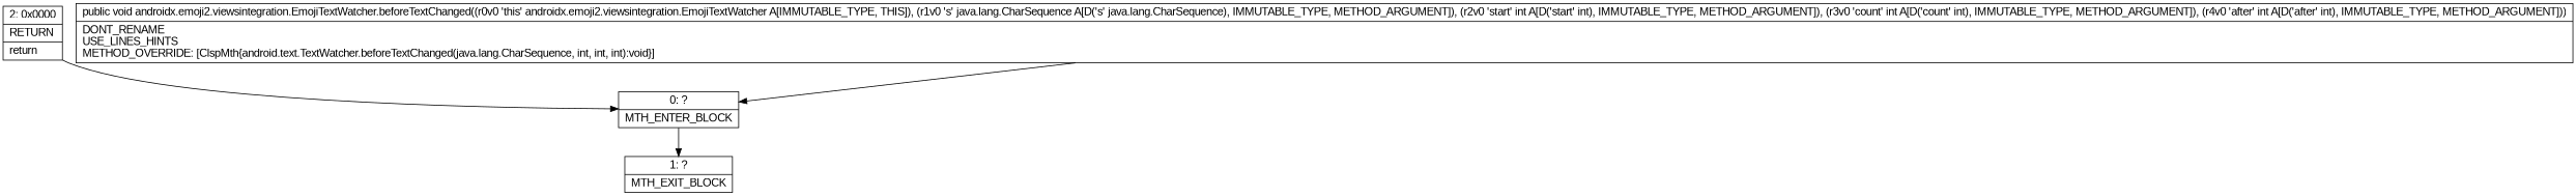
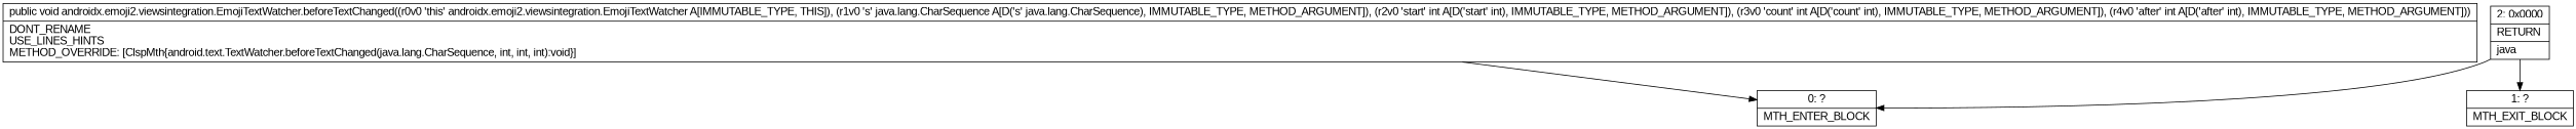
  digraph {
    fontname="Liberation Sans"
    node [fontname="Liberation Sans" shape=record]
    edge [fontname="Liberation Sans"]
    n1 [label="{0\:\ ?|MTH_ENTER_BLOCK\l}"]
-   n2 [label="{2\:\ 0x0000|RETURN\l|return\l}"]
+   n2 [label="{2\:\ 0x0000|RETURN\l|java\l}"]
    n3 [label="{1\:\ ?|MTH_EXIT_BLOCK\l}"]
    n4 [label="{public void androidx.emoji2.viewsintegration.EmojiTextWatcher.beforeTextChanged((r0v0 'this' androidx.emoji2.viewsintegration.EmojiTextWatcher A[IMMUTABLE_TYPE, THIS]), (r1v0 's' java.lang.CharSequence A[D('s' java.lang.CharSequence), IMMUTABLE_TYPE, METHOD_ARGUMENT]), (r2v0 'start' int A[D('start' int), IMMUTABLE_TYPE, METHOD_ARGUMENT]), (r3v0 'count' int A[D('count' int), IMMUTABLE_TYPE, METHOD_ARGUMENT]), (r4v0 'after' int A[D('after' int), IMMUTABLE_TYPE, METHOD_ARGUMENT]))  | DONT_RENAME\lUSE_LINES_HINTS\lMETHOD_OVERRIDE: [ClspMth\{android.text.TextWatcher.beforeTextChanged(java.lang.CharSequence, int, int, int):void\}]\l}"]
    n2 -> n1
-   n1 -> n3
+   n2 -> n3
    n4 -> n1
  }
